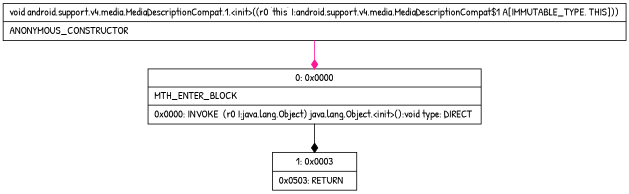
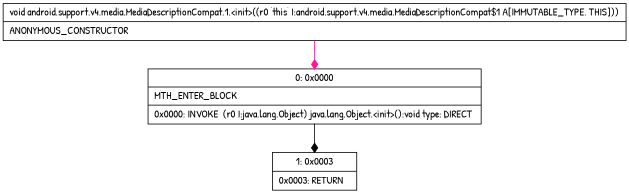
  digraph {
    fontname="Patrick Hand"
    node [shape=record fontname="Patrick Hand"]
    edge [arrowhead=diamond fontname="Patrick Hand"]
    n1 [label="{0\:\ 0x0000|MTH_ENTER_BLOCK\l|0x0000: INVOKE  (r0 I:java.lang.Object) java.lang.Object.\<init\>():void type: DIRECT \l}"]
-   n2 [label="{1\:\ 0x0003|0x0503: RETURN   \l}"]
+   n2 [label="{1\:\ 0x0003|0x0003: RETURN   \l}"]
    n3 [label="{void android.support.v4.media.MediaDescriptionCompat.1.\<init\>((r0 'this' I:android.support.v4.media.MediaDescriptionCompat$1 A[IMMUTABLE_TYPE, THIS]))  | ANONYMOUS_CONSTRUCTOR\l}"]
    n1 -> n2 [color=black]
    n3 -> n1 [color=deeppink]
  }
